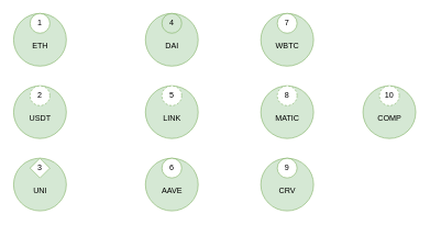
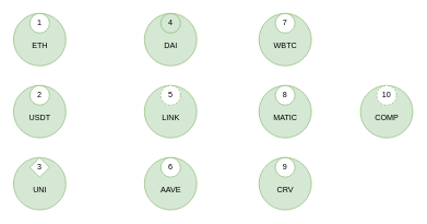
  <mxCell id="0" />
  <mxCell id="1" parent="0" />
  <mxCell id="2" value="" style="group" vertex="1" connectable="0" parent="1"><mxGeometry x="395" y="240" width="80" height="80" as="geometry" /></mxCell>
  <mxCell id="3" value="" style="ellipse;whiteSpace=wrap;html=1;fillColor=#d5e8d4;strokeColor=#82b366;" vertex="1" parent="2"><mxGeometry width="80" height="80" as="geometry" /></mxCell>
  <mxCell id="4" value="9" style="ellipse;whiteSpace=wrap;html=1;fillColor=#ffffff;strokeColor=#82b366;" vertex="1" parent="2"><mxGeometry x="25" width="30" height="30" as="geometry" /></mxCell>
  <mxCell id="5" value="CRV" style="text;html=1;strokeColor=none;fillColor=none;align=center;verticalAlign=middle;" vertex="1" parent="2"><mxGeometry y="40" width="80" height="20" as="geometry" /></mxCell>
  <mxCell id="6" value="" style="group" vertex="1" connectable="0" parent="1"><mxGeometry x="550" y="130" width="80" height="80" as="geometry" /></mxCell>
  <mxCell id="7" value="" style="ellipse;whiteSpace=wrap;html=1;fillColor=#d5e8d4;strokeColor=#82b366;" vertex="1" parent="6"><mxGeometry width="80" height="80" as="geometry" /></mxCell>
  <mxCell id="8" value="" style="group" vertex="1" connectable="0" parent="6"><mxGeometry width="80" height="60" as="geometry" /></mxCell>
  <mxCell id="9" value="10" style="ellipse;whiteSpace=wrap;html=1;fillColor=#ffffff;strokeColor=#82b366;dashed=1;" vertex="1" parent="8"><mxGeometry x="25" width="30" height="30" as="geometry" /></mxCell>
  <mxCell id="10" value="COMP" style="text;html=1;strokeColor=none;fillColor=none;align=center;verticalAlign=middle;" vertex="1" parent="8"><mxGeometry y="40" width="80" height="20" as="geometry" /></mxCell>
  <mxCell id="11" value="" style="group" vertex="1" connectable="0" parent="1"><mxGeometry x="395" y="130" width="80" height="80" as="geometry" /></mxCell>
  <mxCell id="12" value="" style="ellipse;whiteSpace=wrap;html=1;fillColor=#d5e8d4;strokeColor=#82b366;" vertex="1" parent="11"><mxGeometry width="80" height="80" as="geometry" /></mxCell>
- <mxCell id="13" value="8" style="ellipse;whiteSpace=wrap;html=1;fillColor=#ffffff;strokeColor=#82b366;dashed=1;" vertex="1" parent="11"><mxGeometry x="25" width="30" height="30" as="geometry" /></mxCell>
+ <mxCell id="13" value="8" style="ellipse;whiteSpace=wrap;html=1;fillColor=#ffffff;strokeColor=#82b366;" vertex="1" parent="11"><mxGeometry x="25" width="30" height="30" as="geometry" /></mxCell>
  <mxCell id="14" value="MATIC" style="text;html=1;strokeColor=none;fillColor=none;align=center;verticalAlign=middle;" vertex="1" parent="11"><mxGeometry y="40" width="80" height="20" as="geometry" /></mxCell>
  <mxCell id="15" value="" style="group" vertex="1" connectable="0" parent="1"><mxGeometry x="395" y="20" width="80" height="80" as="geometry" /></mxCell>
  <mxCell id="16" value="" style="ellipse;whiteSpace=wrap;html=1;fillColor=#d5e8d4;strokeColor=#82b366;" vertex="1" parent="15"><mxGeometry width="80" height="80" as="geometry" /></mxCell>
  <mxCell id="17" value="7" style="ellipse;whiteSpace=wrap;html=1;fillColor=#ffffff;strokeColor=#82b366;" vertex="1" parent="15"><mxGeometry x="25" width="30" height="30" as="geometry" /></mxCell>
  <mxCell id="18" value="WBTC" style="text;html=1;strokeColor=none;fillColor=none;align=center;verticalAlign=middle;" vertex="1" parent="15"><mxGeometry y="40" width="80" height="20" as="geometry" /></mxCell>
  <mxCell id="19" value="" style="group" vertex="1" connectable="0" parent="1"><mxGeometry x="220" y="240" width="80" height="80" as="geometry" /></mxCell>
  <mxCell id="20" value="" style="ellipse;whiteSpace=wrap;html=1;fillColor=#d5e8d4;strokeColor=#82b366;" vertex="1" parent="19"><mxGeometry width="80" height="80" as="geometry" /></mxCell>
  <mxCell id="21" value="6" style="ellipse;whiteSpace=wrap;html=1;fillColor=#ffffff;strokeColor=#82b366;" vertex="1" parent="19"><mxGeometry x="25" width="30" height="30" as="geometry" /></mxCell>
  <mxCell id="22" value="AAVE" style="text;html=1;strokeColor=none;fillColor=none;align=center;verticalAlign=middle;" vertex="1" parent="19"><mxGeometry y="40" width="80" height="20" as="geometry" /></mxCell>
  <mxCell id="23" value="" style="group" vertex="1" connectable="0" parent="1"><mxGeometry x="20" y="130" width="80" height="80" as="geometry" /></mxCell>
  <mxCell id="24" value="" style="ellipse;whiteSpace=wrap;html=1;fillColor=#d5e8d4;strokeColor=#82b366;" parent="23" vertex="1"><mxGeometry width="80" height="80" as="geometry" /></mxCell>
- <mxCell id="25" value="2" style="ellipse;whiteSpace=wrap;html=1;fillColor=#ffffff;strokeColor=#82b366;dashed=1;" parent="23" vertex="1"><mxGeometry x="25" width="30" height="30" as="geometry" /></mxCell>
+ <mxCell id="25" value="2" style="ellipse;whiteSpace=wrap;html=1;fillColor=#ffffff;strokeColor=#82b366;" parent="23" vertex="1"><mxGeometry x="25" width="30" height="30" as="geometry" /></mxCell>
  <mxCell id="26" value="USDT" style="text;html=1;strokeColor=none;fillColor=none;align=center;verticalAlign=middle;" parent="23" vertex="1"><mxGeometry y="40" width="80" height="20" as="geometry" /></mxCell>
  <mxCell id="27" value="" style="group" vertex="1" connectable="0" parent="1"><mxGeometry x="20" y="240" width="80" height="80" as="geometry" /></mxCell>
  <mxCell id="28" value="" style="ellipse;whiteSpace=wrap;html=1;fillColor=#d5e8d4;strokeColor=#82b366;" parent="27" vertex="1"><mxGeometry width="80" height="80" as="geometry" /></mxCell>
  <mxCell id="29" value="3" style="rhombus;whiteSpace=wrap;html=1;fillColor=#ffffff;strokeColor=#82b366;" parent="27" vertex="1"><mxGeometry x="25" width="30" height="30" as="geometry" /></mxCell>
  <mxCell id="30" value="UNI" style="text;html=1;strokeColor=none;fillColor=none;align=center;verticalAlign=middle;" parent="27" vertex="1"><mxGeometry y="40" width="80" height="20" as="geometry" /></mxCell>
  <mxCell id="31" value="" style="group" vertex="1" connectable="0" parent="1"><mxGeometry x="220" y="20" width="80" height="80" as="geometry" /></mxCell>
  <mxCell id="32" value="" style="ellipse;whiteSpace=wrap;html=1;fillColor=#d5e8d4;strokeColor=#82b366;" parent="31" vertex="1"><mxGeometry width="80" height="80" as="geometry" /></mxCell>
  <mxCell id="33" value="4" style="ellipse;whiteSpace=wrap;html=1;fillColor=#d5e8d4;strokeColor=#82b366;" parent="31" vertex="1"><mxGeometry x="25" width="30" height="30" as="geometry" /></mxCell>
  <mxCell id="34" value="DAI" style="text;html=1;strokeColor=none;fillColor=none;align=center;verticalAlign=middle;" parent="31" vertex="1"><mxGeometry y="40" width="80" height="20" as="geometry" /></mxCell>
  <mxCell id="35" value="" style="group" vertex="1" connectable="0" parent="1"><mxGeometry x="220" y="130" width="80" height="80" as="geometry" /></mxCell>
  <mxCell id="36" value="" style="ellipse;whiteSpace=wrap;html=1;fillColor=#d5e8d4;strokeColor=#82b366;" vertex="1" parent="35"><mxGeometry width="80" height="80" as="geometry" /></mxCell>
  <mxCell id="37" value="5" style="ellipse;whiteSpace=wrap;html=1;fillColor=#ffffff;strokeColor=#82b366;dashed=1;" vertex="1" parent="35"><mxGeometry x="25" width="30" height="30" as="geometry" /></mxCell>
  <mxCell id="38" value="LINK" style="text;html=1;strokeColor=none;fillColor=none;align=center;verticalAlign=middle;" vertex="1" parent="35"><mxGeometry y="40" width="80" height="20" as="geometry" /></mxCell>
  <mxCell id="39" value="" style="group" vertex="1" connectable="0" parent="1"><mxGeometry x="20" y="20" width="80" height="80" as="geometry" /></mxCell>
  <mxCell id="40" value="" style="ellipse;whiteSpace=wrap;html=1;fillColor=#d5e8d4;strokeColor=#82b366;" parent="39" vertex="1"><mxGeometry width="80" height="80" as="geometry" /></mxCell>
  <mxCell id="41" value="1" style="ellipse;whiteSpace=wrap;html=1;fillColor=#ffffff;strokeColor=#82b366;" parent="39" vertex="1"><mxGeometry x="25" width="30" height="30" as="geometry" /></mxCell>
  <mxCell id="42" value="ETH" style="text;html=1;strokeColor=none;fillColor=none;align=center;verticalAlign=middle;" parent="39" vertex="1"><mxGeometry y="40" width="80" height="20" as="geometry" /></mxCell>
